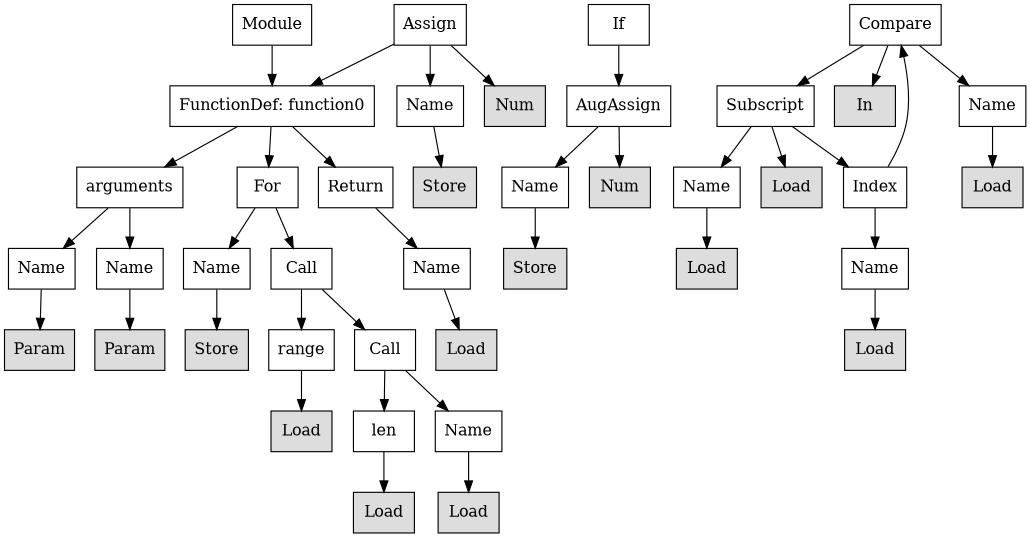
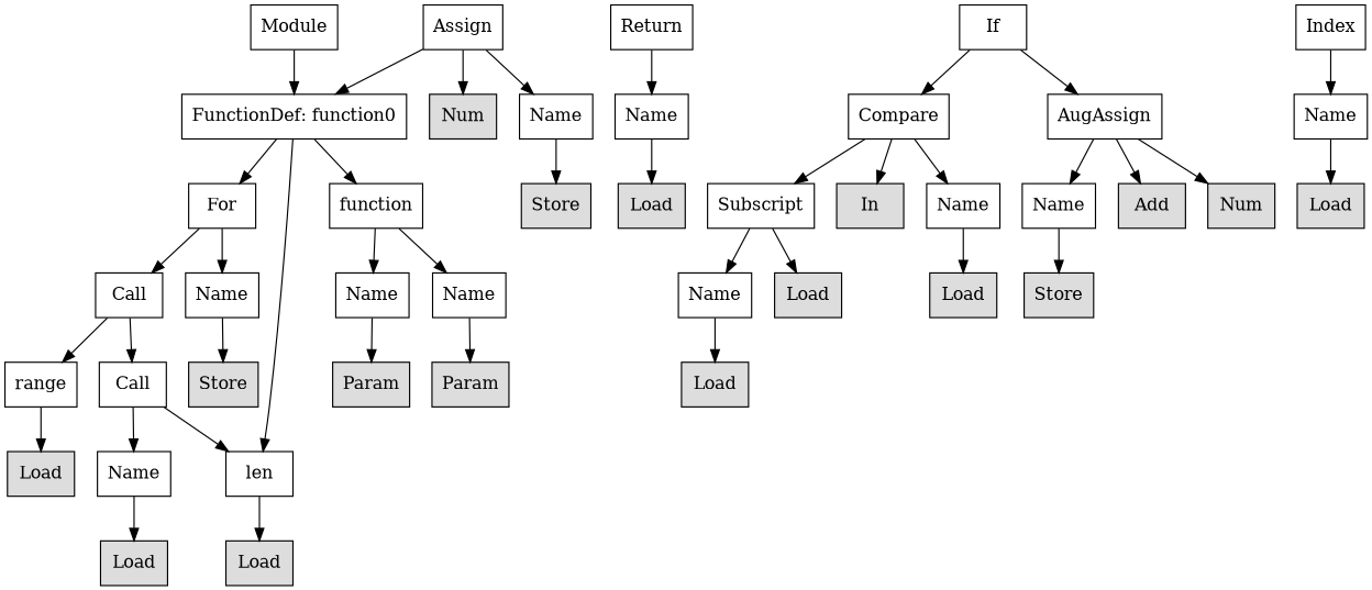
  digraph {
    node [shape=rect]
    n1 [label=Module]
    n2 [label="FunctionDef: function0"]
-   n3 [label=arguments]
+   n3 [label=function]
    n4 [label=For]
    n5 [label=Return]
    n6 [label=Name]
    n7 [label=Name]
    n8 [label=Assign]
    n9 [label=Name]
    n10 [fillcolor="#dddddd" label=Num style=filled]
    n11 [label=Name]
    n12 [label=Call]
    n13 [label=Name]
    n14 [fillcolor="#dddddd" label=Param style=filled]
    n15 [fillcolor="#dddddd" label=Param style=filled]
    n16 [fillcolor="#dddddd" label=Store style=filled]
    n17 [fillcolor="#dddddd" label=Store style=filled]
    n18 [label=range]
    n19 [label=Call]
    n20 [label=If]
    n21 [label=Compare]
    n22 [label=AugAssign]
    n23 [fillcolor="#dddddd" label=Load style=filled]
    n24 [fillcolor="#dddddd" label=Load style=filled]
    n25 [label=len]
    n26 [label=Name]
    n27 [label=Subscript]
    n28 [fillcolor="#dddddd" label=In style=filled]
    n29 [label=Name]
    n30 [label=Name]
+   n31 [fillcolor="#dddddd" label=Add style=filled]
    n32 [fillcolor="#dddddd" label=Num style=filled]
    n33 [fillcolor="#dddddd" label=Load style=filled]
    n34 [fillcolor="#dddddd" label=Load style=filled]
    n35 [label=Name]
    n36 [label=Index]
    n37 [fillcolor="#dddddd" label=Load style=filled]
    n38 [fillcolor="#dddddd" label=Load style=filled]
    n39 [fillcolor="#dddddd" label=Store style=filled]
    n40 [fillcolor="#dddddd" label=Load style=filled]
    n41 [label=Name]
    n42 [fillcolor="#dddddd" label=Load style=filled]
    n1 -> n2
    n2 -> n3
    n2 -> n4
-   n2 -> n5
+   n2 -> n25
    n3 -> n6
    n3 -> n7
    n4 -> n11
    n4 -> n12
    n5 -> n13
    n6 -> n14
    n7 -> n15
    n8 -> n2
    n8 -> n9
    n8 -> n10
    n9 -> n16
    n11 -> n17
    n12 -> n18
    n12 -> n19
    n13 -> n23
    n18 -> n24
    n19 -> n25
    n19 -> n26
-   n36 -> n21
+   n20 -> n21
    n20 -> n22
    n21 -> n27
    n21 -> n28
    n21 -> n29
    n22 -> n30
+   n22 -> n31
    n22 -> n32
    n25 -> n33
    n26 -> n34
    n27 -> n35
-   n27 -> n36
    n27 -> n37
    n29 -> n38
    n30 -> n39
    n35 -> n40
    n36 -> n41
    n41 -> n42
  }
